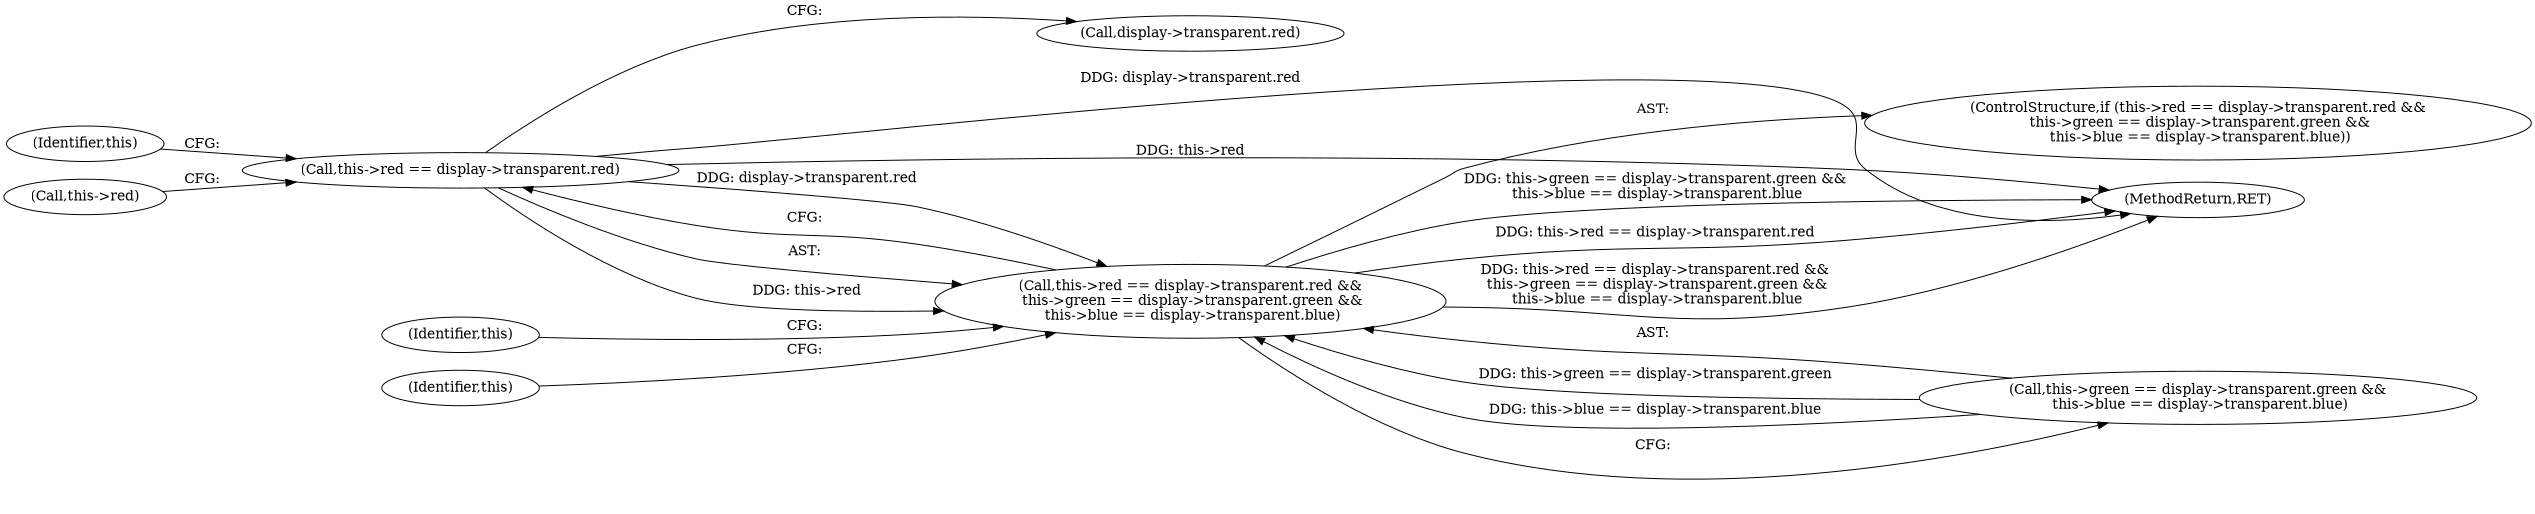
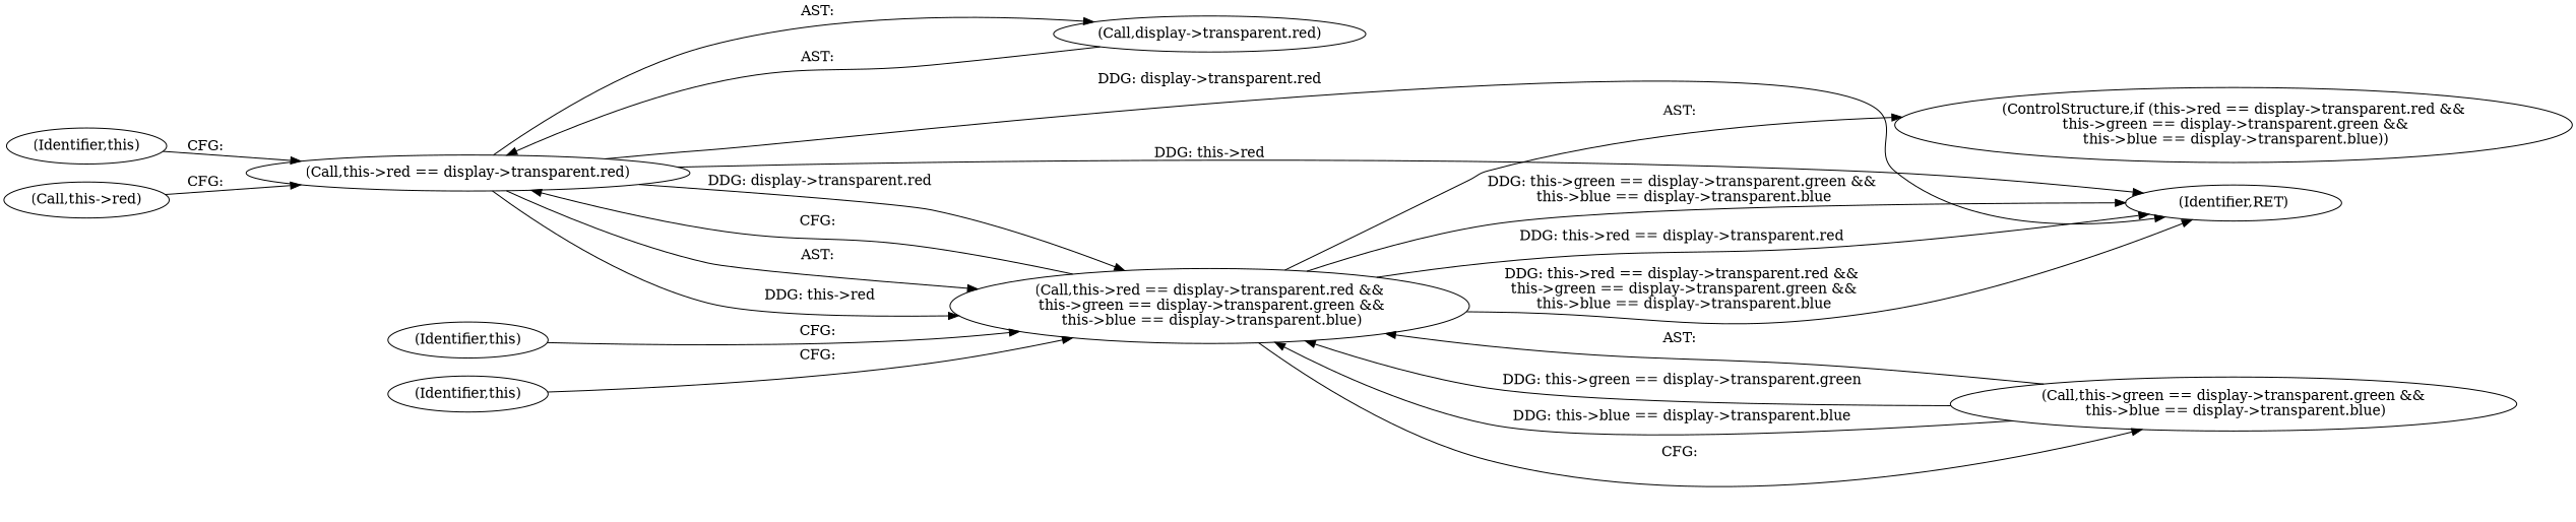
  digraph {
    rankdir=LR
    n1 [label="(Call,this->red == display->transparent.red)"]
    n2 [label="(Call,this->red == display->transparent.red &&\n this->green == display->transparent.green &&\n this->blue == display->transparent.blue)"]
-   n3 [label="(MethodReturn,RET)"]
+   n3 [label="(Identifier,RET)"]
    n4 [label="(Call,display->transparent.red)"]
    n5 [label="(Call,this->green == display->transparent.green &&\n this->blue == display->transparent.blue)"]
    n6 [label="(ControlStructure,if (this->red == display->transparent.red &&\n this->green == display->transparent.green &&\n this->blue == display->transparent.blue))"]
    n7 [label="(Identifier,this)"]
    n8 [label="(Call,this->red)"]
    n9 [label="(Identifier,this)"]
    n10 [label="(Identifier,this)"]
    n1 -> n2 [label="AST: "]
    n1 -> n2 [label="DDG: this->red"]
    n1 -> n2 [label="DDG: display->transparent.red"]
    n1 -> n3 [label="DDG: this->red"]
    n1 -> n3 [label="DDG: display->transparent.red"]
-   n1 -> n4 [label="CFG: "]
+   n1 -> n4 [label="AST: "]
    n2 -> n1 [label="CFG: "]
    n2 -> n3 [label="DDG: this->green == display->transparent.green &&\n this->blue == display->transparent.blue"]
    n2 -> n3 [label="DDG: this->red == display->transparent.red"]
    n2 -> n3 [label="DDG: this->red == display->transparent.red &&\n this->green == display->transparent.green &&\n this->blue == display->transparent.blue"]
    n2 -> n5 [label="CFG: "]
    n2 -> n6 [label="AST: "]
+   n4 -> n1 [label="AST: "]
    n5 -> n2 [label="AST: "]
    n5 -> n2 [label="DDG: this->green == display->transparent.green"]
    n5 -> n2 [label="DDG: this->blue == display->transparent.blue"]
    n7 -> n1 [label="CFG: "]
    n8 -> n1 [label="CFG: "]
    n9 -> n2 [label="CFG: "]
    n10 -> n2 [label="CFG: "]
  }
